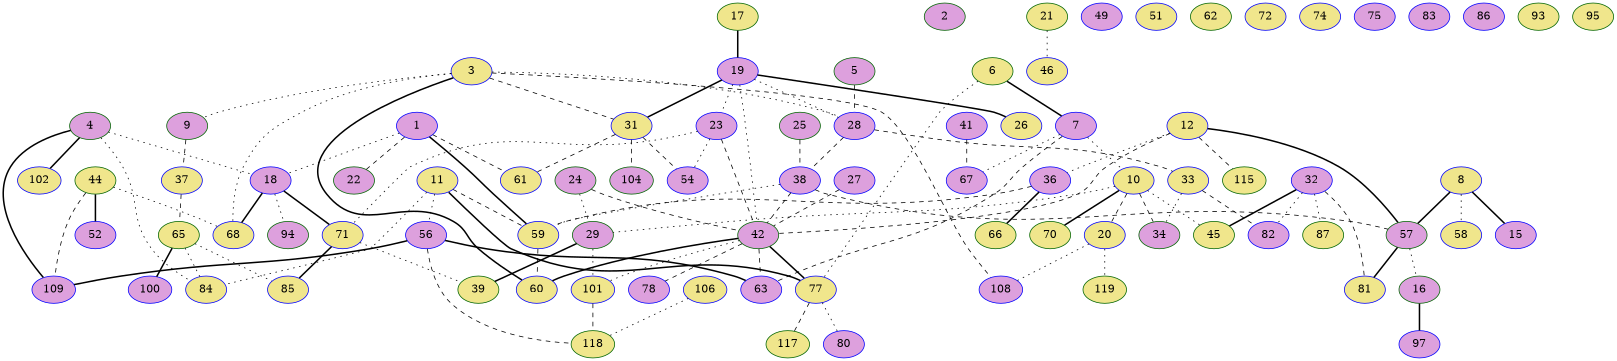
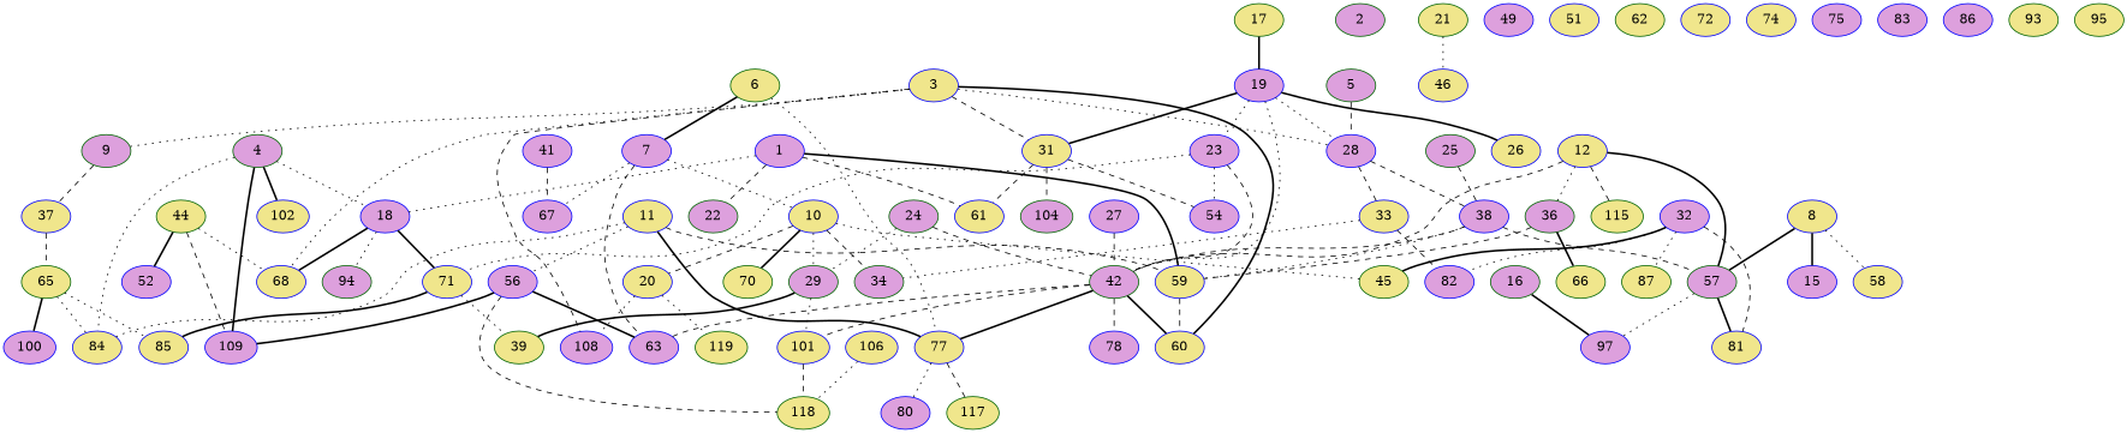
  graph {
    node [color=blue fillcolor=khaki style=filled]
    edge [style=dotted]
    1 [fillcolor=plum super="+113"]
    18 [fillcolor=plum super="+50"]
    22 [color=darkgreen fillcolor=plum]
    59 [super="+103"]
    61 [super="+92"]
    68 [super="+76"]
    71 [super="+100"]
    94 [color=darkgreen fillcolor=plum]
    60 [super="+114"]
    2 [color=darkgreen fillcolor=plum]
    3 [super="+13"]
    9 [color=darkgreen fillcolor=plum super="+53"]
    28 [fillcolor=plum super="+64"]
    31 [super="+35"]
    108 [fillcolor=plum]
    37
    38 [fillcolor=plum]
    33 [super="+55"]
    54 [fillcolor=plum]
    104 [color=darkgreen fillcolor=plum]
    4 [color=darkgreen fillcolor=plum super="+110"]
    84
    102
    109 [fillcolor=plum super="+111"]
    5 [color=darkgreen fillcolor=plum]
    7 [fillcolor=plum super="+43"]
    10 [super="+30"]
    63 [fillcolor=plum super="+91"]
    67 [fillcolor=plum super="+88"]
    6 [color=darkgreen]
    77 [super="+112"]
    80 [fillcolor=plum]
    117 [color=darkgreen]
    20 [super="+73"]
    29 [color=darkgreen fillcolor=plum super="+48"]
    34 [color=darkgreen fillcolor=plum]
    45 [color=darkgreen super="+47"]
    70 [color=darkgreen]
    15 [fillcolor=plum]
    8
    57 [color=darkgreen fillcolor=plum super="+116"]
    58
    97 [fillcolor=plum]
    81
    65 [color=darkgreen super="+90"]
    119 [color=darkgreen]
    n47 [color=darkgreen label=39]
    101
    11 [super="+14"]
    56 [fillcolor=plum super="+89"]
    118 [color=darkgreen]
    12 [super="+99"]
-   36 [fillcolor=plum]
+   36 [color=darkgreen fillcolor=plum]
    42 [color=darkgreen fillcolor=plum super="+98"]
    115 [color=darkgreen]
    66 [color=darkgreen]
    78 [fillcolor=plum]
    16 [color=darkgreen fillcolor=plum super="+96"]
    19 [fillcolor=plum super="+40"]
    23 [fillcolor=plum super="+69"]
    26
    17 [color=darkgreen]
    85
    46 [super="+121"]
    21 [color=darkgreen]
    24 [color=darkgreen fillcolor=plum super="+105"]
    25 [color=darkgreen fillcolor=plum]
    82 [fillcolor=plum]
    27 [fillcolor=plum]
    32 [fillcolor=plum super="+39"]
    87 [color=darkgreen]
    n72 [fillcolor=plum label=100]
    41 [fillcolor=plum]
    44 [color=darkgreen super="+120"]
    52 [fillcolor=plum]
    49 [fillcolor=plum]
    51
    62 [color=darkgreen]
    72
    74
    75 [fillcolor=plum]
    83 [fillcolor=plum]
    86 [fillcolor=plum]
    93 [color=darkgreen]
    95 [color=darkgreen]
    106
    1 -- 18
    1 -- 22 [style=dashed]
    1 -- 59 [style=bold]
    1 -- 61 [style=dashed]
    18 -- 68 [style=bold]
    18 -- 71 [style=bold]
    18 -- 94
    59 -- 60 [style=dashed]
    71 -- n47
    71 -- 85 [style=bold]
    3 -- 68
    3 -- 60 [style=bold]
    3 -- 9
    3 -- 28
    3 -- 31 [style=dashed]
    3 -- 108 [style=dashed]
    9 -- 37 [style=dashed]
    28 -- 38 [style=dashed]
    28 -- 33 [style=dashed]
    31 -- 61 [style=dashed]
    31 -- 54 [style=dashed]
    31 -- 104 [style=dashed]
    37 -- 65 [style=dashed]
    38 -- 59
    38 -- 57 [style=dashed]
    38 -- 42 [style=dashed]
    33 -- 34
    33 -- 82 [style=dashed]
    4 -- 18
    4 -- 84
    4 -- 102 [style=bold]
    4 -- 109 [style=bold]
    5 -- 28 [style=dashed]
    7 -- 10
    7 -- 63 [style=dashed]
    7 -- 67
    10 -- 20 [style=dashed]
    10 -- 29
    10 -- 34 [style=dashed]
    10 -- 45
    10 -- 70 [style=bold]
    6 -- 7 [style=bold]
    6 -- 77
    77 -- 80
    77 -- 117 [style=dashed]
    20 -- 108
    20 -- 119
    29 -- n47 [style=bold]
    29 -- 101
    8 -- 15 [style=bold]
    8 -- 57 [style=bold]
    8 -- 58
-   57 -- 16
+   57 -- 97
    57 -- 81 [style=bold]
    65 -- 84
    65 -- 85
    65 -- n72 [style=bold]
    101 -- 118 [style=dashed]
    11 -- 59 [style=dashed weight=2]
    11 -- 84
    11 -- 77 [style=bold]
    11 -- 56
    56 -- 109 [style=bold]
    56 -- 63 [style=bold]
    56 -- 118 [style=dashed]
    12 -- 57 [style=bold]
    12 -- 36
    12 -- 42 [style=dashed]
    12 -- 115 [style=dashed]
    36 -- 59 [style=dashed]
    36 -- 66 [style=bold]
    42 -- 60 [style=bold]
    42 -- 63 [style=dashed]
    42 -- 77 [style=bold]
-   42 -- 101
+   42 -- 101 [style=dashed]
    42 -- 78 [style=dashed]
    16 -- 97 [style=bold]
    19 -- 28
    19 -- 31 [style=bold]
    19 -- 42
    19 -- 23 [weight=2]
    19 -- 26 [style=bold]
    23 -- 71
    23 -- 54
    23 -- 42 [style=dashed]
    17 -- 19 [style=bold]
    21 -- 46
    24 -- 29
    24 -- 42 [style=dashed]
    25 -- 38 [style=dashed]
    27 -- 42 [style=dashed]
    32 -- 45 [style=bold]
    32 -- 81 [style=dashed]
    32 -- 82
    32 -- 87
    41 -- 67 [style=dashed]
    44 -- 68
    44 -- 109 [style=dashed]
    44 -- 52 [style=bold]
    106 -- 118
  }
